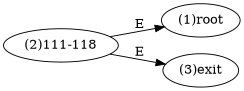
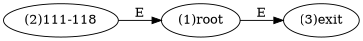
  digraph {
    rankdir=LR
    n1 [label="(1)root"]
    n2 [label="(2)111-118"]
    n3 [label="(3)exit"]
    n2 -> n1 [label=E]
-   n2 -> n3 [label=E]
+   n1 -> n3 [label=E]
  }
